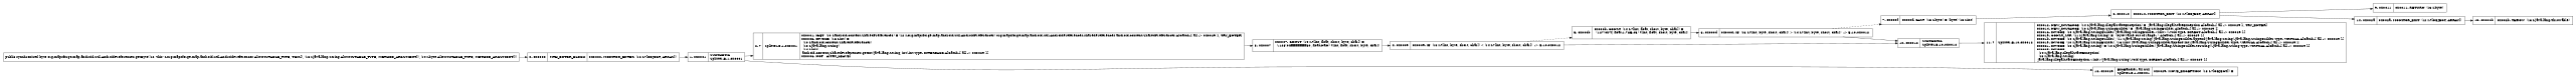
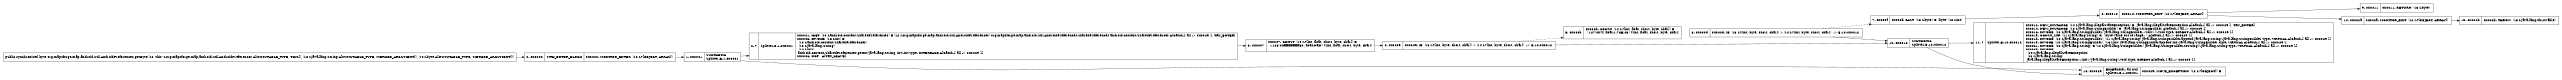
  digraph {
    rankdir=LR
    node [shape=record]
    n1 [label="{0\:\ 0x0000|MTH_ENTER_BLOCK\l|0x0000: MONITOR_ENTER  (r2 I:?[OBJECT, ARRAY]) \l}"]
    n2 [label="{1\:\ 0x0001|SYNTHETIC\lSplitter:B:1:0x0001\l}"]
    n3 [label="{2\:\ ?|Splitter:B:1:0x0001\l|0x0001: IGET  (r0 I:android.content.SharedPreferences) = (r2 I:org.mapsforge.map.android.util.AndroidPreferences) org.mapsforge.map.android.util.AndroidPreferences.sharedPreferences android.content.SharedPreferences A[Catch:\{ all \-\> 0x0029 \}, TRY_ENTER]\l0x0003: INVOKE  (r3 I:int) = \l  (r0 I:android.content.SharedPreferences)\l  (r3 I:java.lang.String)\l  (r4 I:init)\l android.content.SharedPreferences.getInt(java.lang.String, int):int type: INTERFACE A[Catch:\{ all \-\> 0x0029 \}]\l0x0006: NOP   A[TRY_LEAVE]\l}"]
    n4 [label="{13\:\ 0x0029|ExcHandler: all null\lSplitter:B:1:0x0001\l|0x0029: MOVE_EXCEPTION  (r3 I:?[OBJECT]) =  \l}"]
    n5 [label="{3\:\ 0x0007|0x0007: CONST  (r4 I:?[int, float, short, byte, char]) = \l  (\-128(0xffffffffffffff80, float:NaN) ?[int, float, short, byte, char])\l \l}"]
    n6 [label="{4\:\ 0x0009|0x0009: IF  (r3 I:?[int, byte, short, char]) \< (r4 I:?[int, byte, short, char])  \-\> B:10:0x0012 \l}"]
    n7 [label="{5\:\ 0x000b|0x000b: CONST  (r4 I:?[int, float, short, byte, char]) = \l  (127(0x7f, float:1.78E\-43) ?[int, float, short, byte, char])\l \l}"]
    n8 [label="{10\:\ 0x0012|SYNTHETIC\lSplitter:B:10:0x0012\l}"]
    n9 [label="{6\:\ 0x000d|0x000d: IF  (r3 I:?[int, byte, short, char]) \> (r4 I:?[int, byte, short, char])  \-\> B:10:0x0012 \l}"]
    n10 [label="{11\:\ ?|Splitter:B:10:0x0012\l|0x0012: NEW_INSTANCE  (r4 I:java.lang.IllegalStateException) =  java.lang.IllegalStateException A[Catch:\{ all \-\> 0x0029 \}, TRY_ENTER]\l0x0014: NEW_INSTANCE  (r0 I:java.lang.StringBuilder) =  java.lang.StringBuilder A[Catch:\{ all \-\> 0x0029 \}]\l0x0016: INVOKE  (r0 I:java.lang.StringBuilder) java.lang.StringBuilder.\<init\>():void type: DIRECT A[Catch:\{ all \-\> 0x0029 \}]\l0x0019: CONST_STR  (r1 I:java.lang.String) =  \"byte value out of range: \" A[Catch:\{ all \-\> 0x0029 \}]\l0x001b: INVOKE  (r0 I:java.lang.StringBuilder), (r1 I:java.lang.String) java.lang.StringBuilder.append(java.lang.String):java.lang.StringBuilder type: VIRTUAL A[Catch:\{ all \-\> 0x0029 \}]\l0x001e: INVOKE  (r0 I:java.lang.StringBuilder), (r3 I:int) java.lang.StringBuilder.append(int):java.lang.StringBuilder type: VIRTUAL A[Catch:\{ all \-\> 0x0029 \}]\l0x0021: INVOKE  (r3 I:java.lang.String) = (r0 I:java.lang.StringBuilder) java.lang.StringBuilder.toString():java.lang.String type: VIRTUAL A[Catch:\{ all \-\> 0x0029 \}]\l0x0025: INVOKE  \l  (r4 I:java.lang.IllegalStateException)\l  (r3 I:java.lang.String)\l java.lang.IllegalStateException.\<init\>(java.lang.String):void type: DIRECT A[Catch:\{ all \-\> 0x0029 \}]\l}"]
    n11 [label="{7\:\ 0x000f|0x000f: CAST  (r3 I:byte) = (byte) (r3 I:int) \l}"]
    n12 [label="{8\:\ 0x0010|0x0010: MONITOR_EXIT  (r2 I:?[OBJECT, ARRAY]) \l}"]
    n13 [label="{9\:\ 0x0011|0x0011: RETURN  (r3 I:byte) \l}"]
    n14 [label="{14\:\ 0x002a|0x002a: MONITOR_EXIT  (r2 I:?[OBJECT, ARRAY]) \l}"]
    n15 [label="{15\:\ 0x002b|0x002b: THROW  (r3 I:java.lang.Throwable) \l}"]
    n16 [label="{public synchronized byte org.mapsforge.map.android.util.AndroidPreferences.getByte((r2 'this' I:org.mapsforge.map.android.util.AndroidPreferences A[IMMUTABLE_TYPE, THIS]), (r3 I:java.lang.String A[IMMUTABLE_TYPE, METHOD_ARGUMENT]), (r4 I:byte A[IMMUTABLE_TYPE, METHOD_ARGUMENT])) }"]
    n1 -> n2
    n2 -> n3
    n2 -> n4
    n3 -> n5
    n5 -> n6
    n6 -> n7 [style=dashed]
    n6 -> n8
-   n7 -> n9
+   n8 -> n4
    n8 -> n10
    n9 -> n8
    n9 -> n11 [style=dashed]
    n11 -> n12
    n12 -> n13
    n12 -> n14
    n14 -> n15
    n16 -> n1
  }
